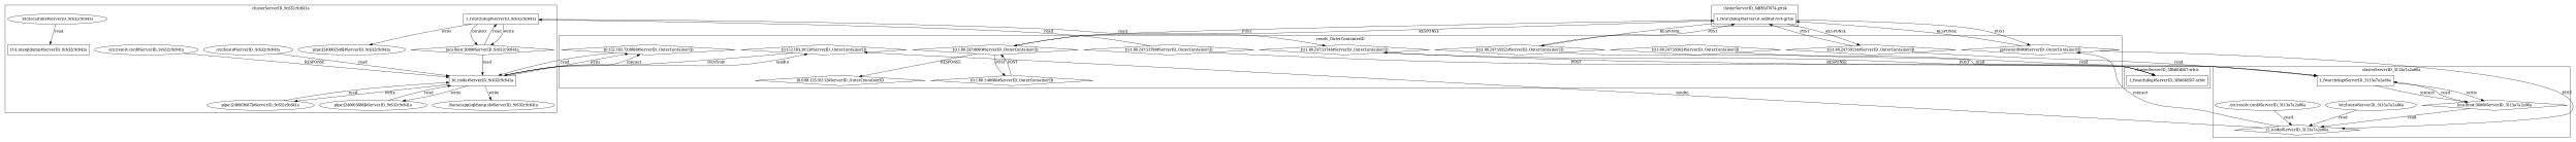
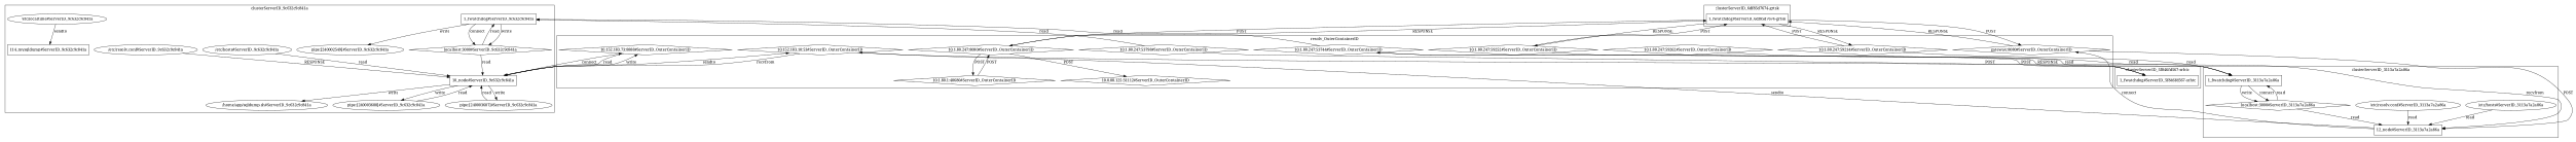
  digraph {
    fontname="Noto Serif"
    node [fontname="Noto Serif" shape=diamond]
    edge [fontname="Noto Serif"]
    "1_fwatchdog#ServerID_3113a7a2a86a" [shape=box]
    "localhost:3000#ServerID_3113a7a2a86a"
    "/etc/hosts#ServerID_3113a7a2a86a" [shape=ellipse]
-   "12_node#ServerID_3113a7a2a86a"
+   "12_node#ServerID_3113a7a2a86a" [shape=box]
    "/etc/resolv.conf#ServerID_3113a7a2a86a" [shape=ellipse]
    "1_fwatchdog#ServerID_5f846fd567-srhtc" [shape=box]
    "1_fwatchdog#ServerID_6df85d7674-grtsk" [shape=box]
    "1_fwatchdog#ServerID_9c632c9c841a" [shape=box]
    "localhost:3000#ServerID_9c632c9c841a"
    "10_node#ServerID_9c632c9c841a" [shape=box]
    "/etc/hosts#ServerID_9c632c9c841a" [shape=ellipse]
    "/etc/resolv.conf#ServerID_9c632c9c841a" [shape=ellipse]
    "/home/app/sqldump.sh#ServerID_9c632c9c841a" [shape=ellipse]
    "pipe:[240002549]#ServerID_9c632c9c841a" [shape=ellipse]
    "/etc/localtime#ServerID_9c632c9c841a" [shape=ellipse]
    "114_mysqldump#ServerID_9c632c9c841a" [shape=box]
    "pipe:[240003687]#ServerID_9c632c9c841a" [shape=ellipse]
    "pipe:[240003688]#ServerID_9c632c9c841a" [shape=ellipse]
    "10.1.80.247:53744#ServerID_OuterContainerID"
    "10.1.80.247:59214#ServerID_OuterContainerID"
    "gateway:8080#ServerID_OuterContainerID"
    "10.1.80.247:8080#ServerID_OuterContainerID"
    "10.1.80.247:59252#ServerID_OuterContainerID"
    "10.1.80.247:53798#ServerID_OuterContainerID"
    "10.152.183.10:53#ServerID_OuterContainerID"
    "10.152.183.73:8888#ServerID_OuterContainerID"
    "10.1.80.247:59262#ServerID_OuterContainerID"
    "10.1.80.1:48680#ServerID_OuterContainerID"
    "10.0.88.125:31112#ServerID_OuterContainerID"
    subgraph cluster_1 {
      label=clusterServerID_3113a7a2a86a
      "1_fwatchdog#ServerID_3113a7a2a86a"
      "localhost:3000#ServerID_3113a7a2a86a"
      "/etc/hosts#ServerID_3113a7a2a86a"
      "12_node#ServerID_3113a7a2a86a"
      "/etc/resolv.conf#ServerID_3113a7a2a86a"
    }
    subgraph cluster_2 {
      label="clusterServerID_5f846fd567-srhtc"
      "1_fwatchdog#ServerID_5f846fd567-srhtc"
    }
    subgraph cluster_3 {
      label="clusterServerID_6df85d7674-grtsk"
      "1_fwatchdog#ServerID_6df85d7674-grtsk"
    }
    subgraph cluster_4 {
      label=clusterServerID_9c632c9c841a
      "1_fwatchdog#ServerID_9c632c9c841a"
      "localhost:3000#ServerID_9c632c9c841a"
      "10_node#ServerID_9c632c9c841a"
      "/etc/hosts#ServerID_9c632c9c841a"
      "/etc/resolv.conf#ServerID_9c632c9c841a"
      "/home/app/sqldump.sh#ServerID_9c632c9c841a"
      "pipe:[240002549]#ServerID_9c632c9c841a"
      "/etc/localtime#ServerID_9c632c9c841a"
      "114_mysqldump#ServerID_9c632c9c841a"
      "pipe:[240003687]#ServerID_9c632c9c841a"
      "pipe:[240003688]#ServerID_9c632c9c841a"
    }
    subgraph cluster_5 {
      label=resolv_OuterContainerID
      "10.1.80.247:53744#ServerID_OuterContainerID"
      "10.1.80.247:59214#ServerID_OuterContainerID"
      "gateway:8080#ServerID_OuterContainerID"
      "10.1.80.247:8080#ServerID_OuterContainerID"
      "10.1.80.247:59252#ServerID_OuterContainerID"
      "10.1.80.247:53798#ServerID_OuterContainerID"
      "10.152.183.10:53#ServerID_OuterContainerID"
      "10.152.183.73:8888#ServerID_OuterContainerID"
      "10.1.80.247:59262#ServerID_OuterContainerID"
      "10.1.80.1:48680#ServerID_OuterContainerID"
      "10.0.88.125:31112#ServerID_OuterContainerID"
    }
    "1_fwatchdog#ServerID_3113a7a2a86a" -> "localhost:3000#ServerID_3113a7a2a86a" [label=write]
    "1_fwatchdog#ServerID_3113a7a2a86a" -> "localhost:3000#ServerID_3113a7a2a86a" [label=connect]
    "localhost:3000#ServerID_3113a7a2a86a" -> "1_fwatchdog#ServerID_3113a7a2a86a" [label=read]
    "localhost:3000#ServerID_3113a7a2a86a" -> "12_node#ServerID_3113a7a2a86a" [label=read]
    "/etc/hosts#ServerID_3113a7a2a86a" -> "12_node#ServerID_3113a7a2a86a" [label=read]
    "12_node#ServerID_3113a7a2a86a" -> "gateway:8080#ServerID_OuterContainerID" [label=connect]
    "12_node#ServerID_3113a7a2a86a" -> "10.152.183.10:53#ServerID_OuterContainerID" [label=sendto]
    "/etc/resolv.conf#ServerID_3113a7a2a86a" -> "12_node#ServerID_3113a7a2a86a" [label=read]
    "1_fwatchdog#ServerID_5f846fd567-srhtc" -> "10.1.80.247:53744#ServerID_OuterContainerID" [label=RESPONSE]
    "1_fwatchdog#ServerID_6df85d7674-grtsk" -> "10.1.80.247:59214#ServerID_OuterContainerID" [label=RESPONSE]
    "1_fwatchdog#ServerID_6df85d7674-grtsk" -> "gateway:8080#ServerID_OuterContainerID" [label=POST]
    "1_fwatchdog#ServerID_6df85d7674-grtsk" -> "10.1.80.247:8080#ServerID_OuterContainerID" [label=POST]
    "1_fwatchdog#ServerID_6df85d7674-grtsk" -> "10.1.80.247:59252#ServerID_OuterContainerID" [label=RESPONSE]
    "1_fwatchdog#ServerID_9c632c9c841a" -> "localhost:3000#ServerID_9c632c9c841a" [label=write]
    "1_fwatchdog#ServerID_9c632c9c841a" -> "localhost:3000#ServerID_9c632c9c841a" [label=connect]
    "1_fwatchdog#ServerID_9c632c9c841a" -> "pipe:[240002549]#ServerID_9c632c9c841a" [label=write]
    "localhost:3000#ServerID_9c632c9c841a" -> "1_fwatchdog#ServerID_9c632c9c841a" [label=read]
    "localhost:3000#ServerID_9c632c9c841a" -> "10_node#ServerID_9c632c9c841a" [label=read]
    "10_node#ServerID_9c632c9c841a" -> "/home/app/sqldump.sh#ServerID_9c632c9c841a" [label=write]
    "10_node#ServerID_9c632c9c841a" -> "pipe:[240003687]#ServerID_9c632c9c841a" [label=write]
    "10_node#ServerID_9c632c9c841a" -> "pipe:[240003688]#ServerID_9c632c9c841a" [label=write]
    "10_node#ServerID_9c632c9c841a" -> "10.152.183.10:53#ServerID_OuterContainerID" [label=sendto]
    "10_node#ServerID_9c632c9c841a" -> "10.152.183.73:8888#ServerID_OuterContainerID" [label=connect]
    "10_node#ServerID_9c632c9c841a" -> "10.152.183.73:8888#ServerID_OuterContainerID" [label=write]
    "/etc/hosts#ServerID_9c632c9c841a" -> "10_node#ServerID_9c632c9c841a" [label=read]
    "/etc/resolv.conf#ServerID_9c632c9c841a" -> "10_node#ServerID_9c632c9c841a" [label=RESPONSE]
-   "/etc/localtime#ServerID_9c632c9c841a" -> "114_mysqldump#ServerID_9c632c9c841a" [label=read]
+   "/etc/localtime#ServerID_9c632c9c841a" -> "114_mysqldump#ServerID_9c632c9c841a" [label=sendto]
    "pipe:[240003687]#ServerID_9c632c9c841a" -> "10_node#ServerID_9c632c9c841a" [label=read]
    "pipe:[240003688]#ServerID_9c632c9c841a" -> "10_node#ServerID_9c632c9c841a" [label=read]
    "10.1.80.247:53744#ServerID_OuterContainerID" -> "1_fwatchdog#ServerID_5f846fd567-srhtc" [label=POST]
-   "1_fwatchdog#ServerID_9c632c9c841a" -> "10.1.80.247:53744#ServerID_OuterContainerID" [label=read]
+   "10.1.80.247:53744#ServerID_OuterContainerID" -> "1_fwatchdog#ServerID_9c632c9c841a" [label=read]
    "10.1.80.247:59214#ServerID_OuterContainerID" -> "1_fwatchdog#ServerID_3113a7a2a86a" [label=read]
    "10.1.80.247:59214#ServerID_OuterContainerID" -> "1_fwatchdog#ServerID_6df85d7674-grtsk" [label=POST]
    "gateway:8080#ServerID_OuterContainerID" -> "12_node#ServerID_3113a7a2a86a" [label=POST]
    "gateway:8080#ServerID_OuterContainerID" -> "1_fwatchdog#ServerID_6df85d7674-grtsk" [label=RESPONSE]
    "10.1.80.247:8080#ServerID_OuterContainerID" -> "1_fwatchdog#ServerID_6df85d7674-grtsk" [label=RESPONSE]
    "10.1.80.247:8080#ServerID_OuterContainerID" -> "10.1.80.1:48680#ServerID_OuterContainerID" [label=POST]
-   "10.1.80.247:8080#ServerID_OuterContainerID" -> "10.0.88.125:31112#ServerID_OuterContainerID" [label=RESPONSE]
+   "10.1.80.247:8080#ServerID_OuterContainerID" -> "10.0.88.125:31112#ServerID_OuterContainerID" [label=POST]
    "10.1.80.247:59252#ServerID_OuterContainerID" -> "1_fwatchdog#ServerID_3113a7a2a86a" [label=read]
    "10.1.80.247:59252#ServerID_OuterContainerID" -> "1_fwatchdog#ServerID_6df85d7674-grtsk" [label=POST]
    "10.1.80.247:53798#ServerID_OuterContainerID" -> "1_fwatchdog#ServerID_5f846fd567-srhtc" [label=POST]
    "10.1.80.247:53798#ServerID_OuterContainerID" -> "1_fwatchdog#ServerID_9c632c9c841a" [label=read]
+   "10.152.183.10:53#ServerID_OuterContainerID" -> "12_node#ServerID_3113a7a2a86a" [label=recvfrom]
    "10.152.183.10:53#ServerID_OuterContainerID" -> "10_node#ServerID_9c632c9c841a" [label=recvfrom]
    "10.152.183.73:8888#ServerID_OuterContainerID" -> "10_node#ServerID_9c632c9c841a" [label=read]
    "10.1.80.247:59262#ServerID_OuterContainerID" -> "1_fwatchdog#ServerID_3113a7a2a86a" [label=read]
    "10.1.80.1:48680#ServerID_OuterContainerID" -> "10.1.80.247:8080#ServerID_OuterContainerID" [label=POST]
  }
